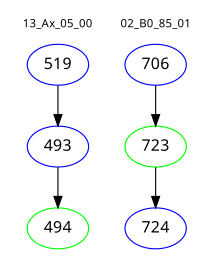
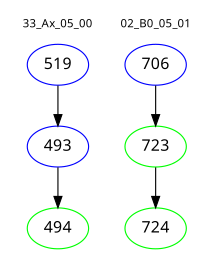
  digraph {
    fontname="Noto Sans"
    node [color=blue fontname="Noto Sans"]
    edge [color=black fontname="Noto Sans"]
    n1 [label=493]
    n2 [color=green label=494]
    n3 [label=519]
    n4 [label=706]
    n5 [color=green label=723]
-   n6 [label=724]
+   n6 [color=green label=724]
    subgraph cluster_1 {
      color=white
      fontsize=10
-     label="13_Ax_05_00"
+     label="33_Ax_05_00"
      n1
      n2
      n3
    }
    subgraph cluster_2 {
      color=white
      fontsize=10
-     label="02_B0_85_01"
+     label="02_B0_05_01"
      n4
      n5
      n6
    }
    n1 -> n2
    n3 -> n1
    n4 -> n5
    n5 -> n6
  }
